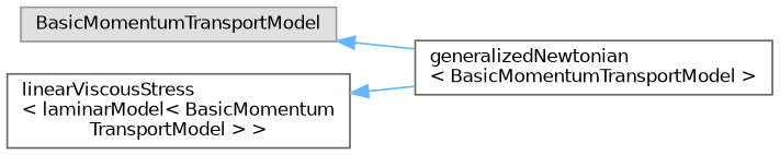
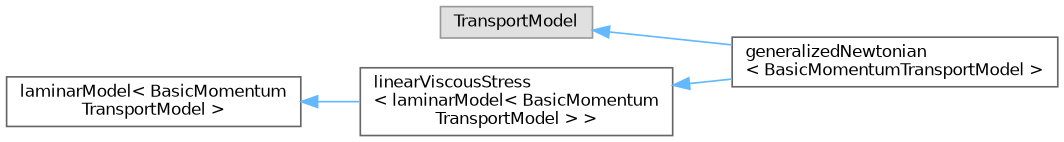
  digraph {
    rankdir=LR
    node [color=grey40 fillcolor=white fontname=Helvetica fontsize=10 shape=box style=filled]
    edge [color=steelblue1 dir=back fontname=Helvetica fontsize=10 labelfontname=Helvetica labelfontsize=10 style=solid]
-   n1 [color=grey60 fillcolor="#E0E0E0" height=0.2 label=BasicMomentumTransportModel width=0.4]
+   n1 [color=grey60 fillcolor="#E0E0E0" height=0.2 label=TransportModel width=0.4]
    n2 [height=0.2 label="generalizedNewtonian\l\< BasicMomentumTransportModel \>" width=0.4]
+   n3 [height=0.2 label="laminarModel\< BasicMomentum\lTransportModel \>" width=0.4]
    n4 [height=0.2 label="linearViscousStress\l\< laminarModel\< BasicMomentum\lTransportModel \> \>" width=0.4]
    n1 -> n2
+   n3 -> n4
    n4 -> n2
  }
